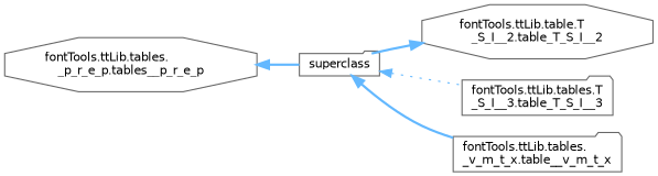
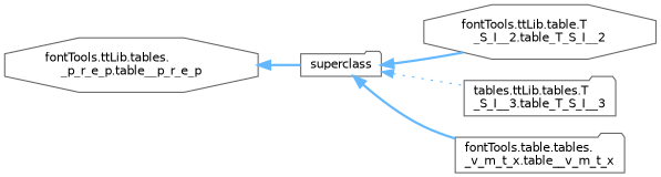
  digraph {
    rankdir=LR
    node [color=grey40 fillcolor=white fontname=Helvetica fontsize=10 shape=folder style=filled]
    edge [color=steelblue1 dir=back fontname=Helvetica fontsize=10 labelfontname=Helvetica labelfontsize=10 style=bold]
    n1 [height=0.2 label=superclass width=0.4]
    n2 [height=0.2 label="fontTools.ttLib.table.T\l_S_I__2.table_T_S_I__2" shape=octagon width=0.4]
-   n3 [height=0.2 label="fontTools.ttLib.tables.T\l_S_I__3.table_T_S_I__3" width=0.4]
-   n4 [height=0.2 label="fontTools.ttLib.tables.\l_v_m_t_x.table__v_m_t_x" width=0.4]
-   n5 [height=0.2 label="fontTools.ttLib.tables.\l_p_r_e_p.tables__p_r_e_p" shape=octagon width=0.4]
-   n2 -> n1
+   n3 [height=0.2 label="tables.ttLib.tables.T\l_S_I__3.table_T_S_I__3" width=0.4]
+   n4 [height=0.2 label="fontTools.table.tables.\l_v_m_t_x.table__v_m_t_x" width=0.4]
+   n5 [height=0.2 label="fontTools.ttLib.tables.\l_p_r_e_p.table__p_r_e_p" shape=octagon width=0.4]
+   n1 -> n2
    n1 -> n3 [style=dotted]
    n1 -> n4
    n5 -> n1
  }
